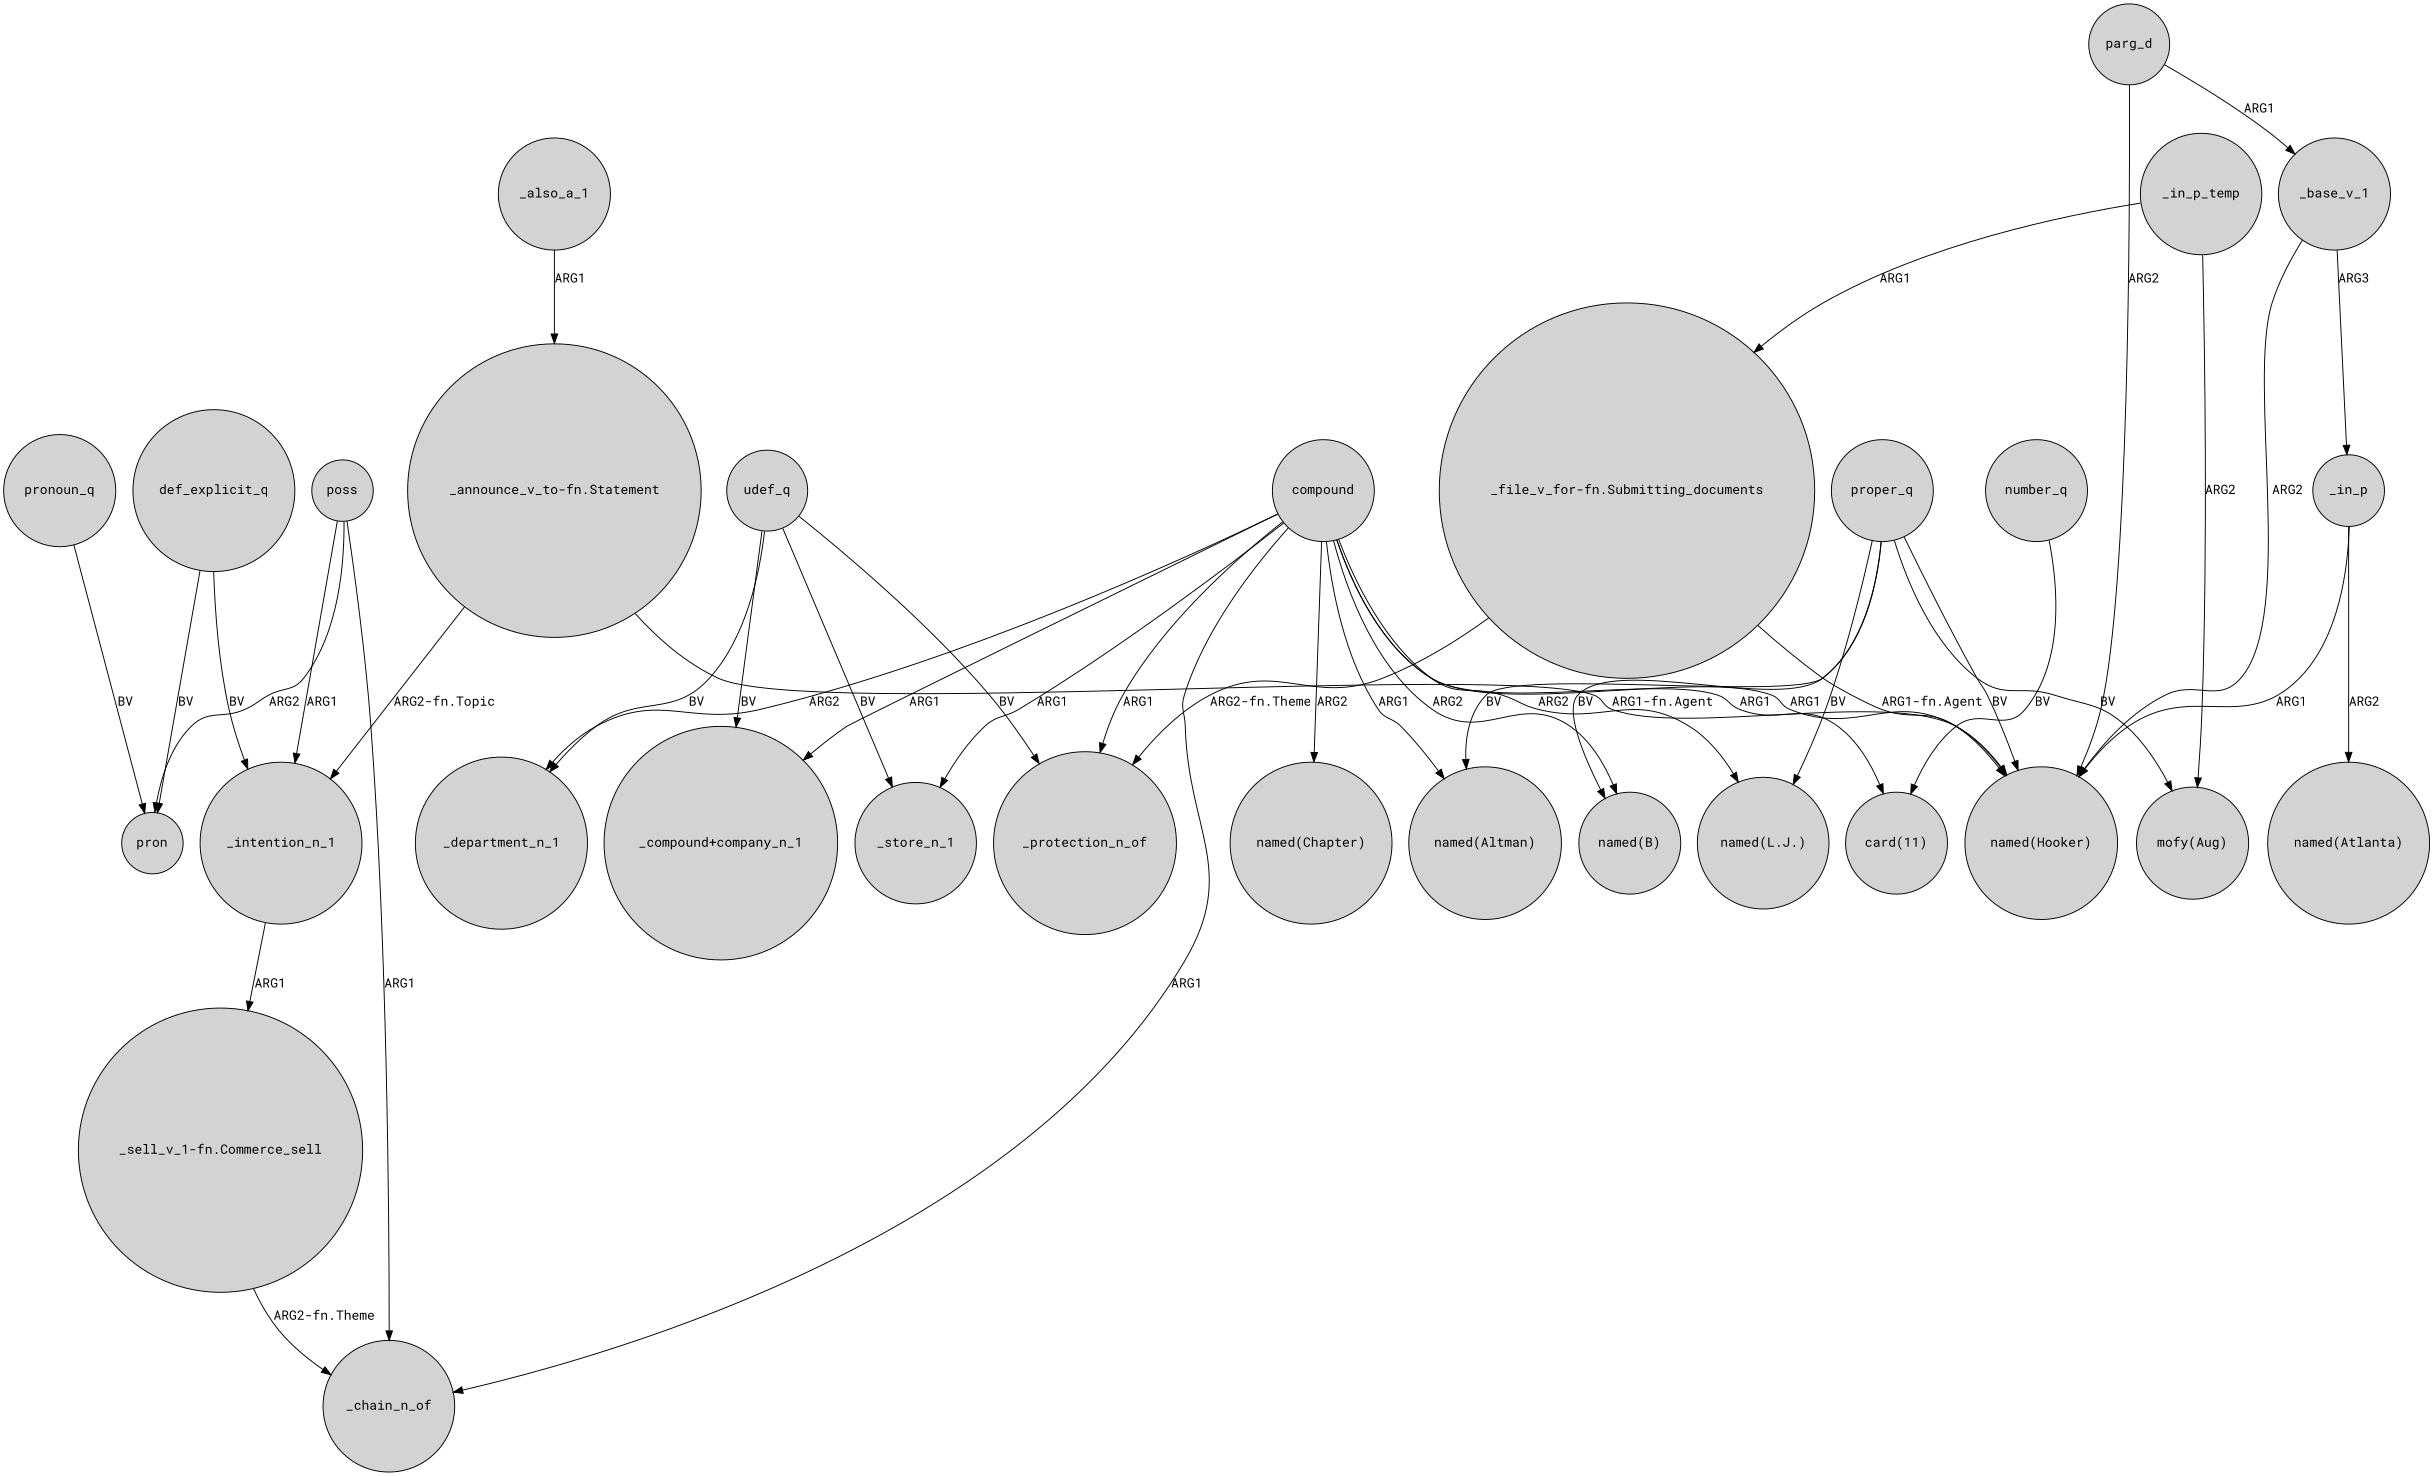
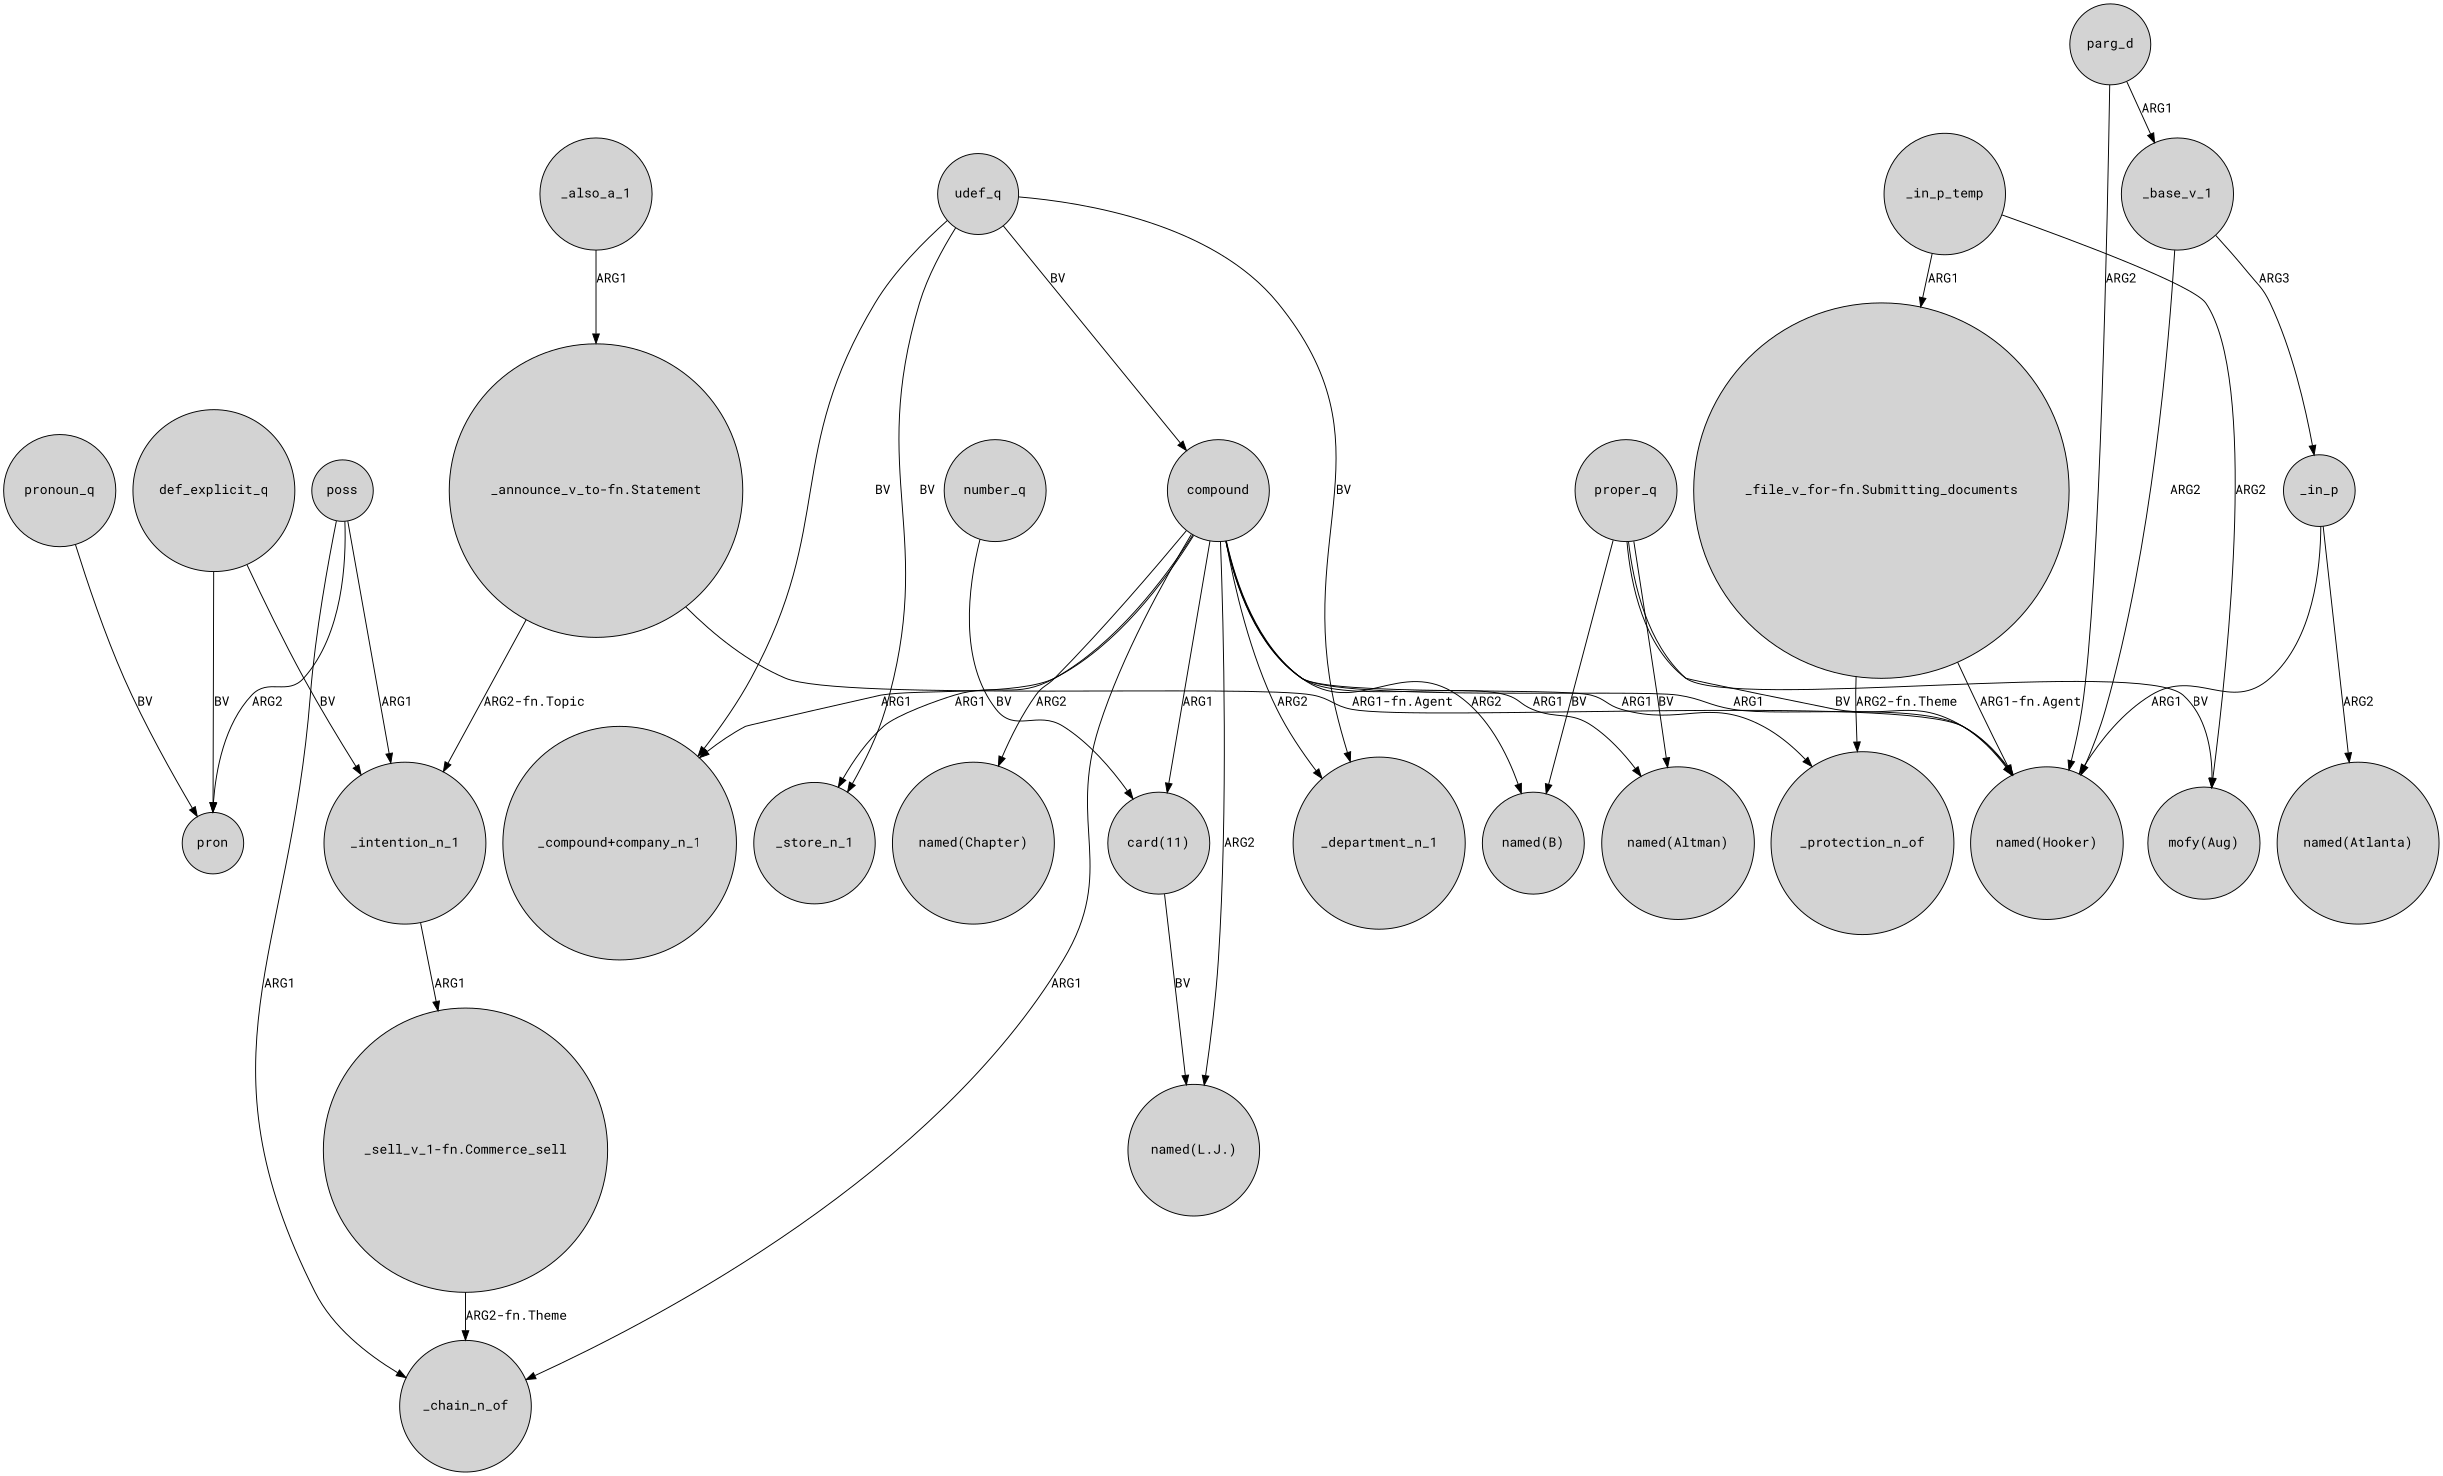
  digraph {
    fontname="Roboto Mono"
    node [fontname="Roboto Mono" shape=circle style=filled]
    edge [fontname="Roboto Mono"]
    def_explicit_q
    _intention_n_1
    pron
    "_sell_v_1-fn.Commerce_sell"
    udef_q
    _department_n_1
    _store_n_1
    _protection_n_of
    n9 [label="_compound+company_n_1"]
    _in_p
    "named(Hooker)"
    "named(Atlanta)"
    proper_q
    "named(L.J.)"
    "named(Altman)"
    "named(B)"
    "mofy(Aug)"
    number_q
    "card(11)"
    poss
    _chain_n_of
    compound
    "named(Chapter)"
    "_file_v_for-fn.Submitting_documents"
    _in_p_temp
    "_announce_v_to-fn.Statement"
    _also_a_1
    _base_v_1
    pronoun_q
    parg_d
    def_explicit_q -> _intention_n_1 [label=BV]
    def_explicit_q -> pron [label=BV]
    _intention_n_1 -> "_sell_v_1-fn.Commerce_sell" [label=ARG1]
    "_sell_v_1-fn.Commerce_sell" -> _chain_n_of [label="ARG2-fn.Theme"]
    udef_q -> _department_n_1 [label=BV]
    udef_q -> _store_n_1 [label=BV]
-   udef_q -> _protection_n_of [label=BV]
+   udef_q -> compound [label=BV]
    udef_q -> n9 [label=BV]
    _in_p -> "named(Hooker)" [label=ARG1]
    _in_p -> "named(Atlanta)" [label=ARG2]
    proper_q -> "named(Hooker)" [label=BV]
-   proper_q -> "named(L.J.)" [label=BV]
+   "card(11)" -> "named(L.J.)" [label=BV]
    proper_q -> "named(Altman)" [label=BV]
    proper_q -> "named(B)" [label=BV]
    proper_q -> "mofy(Aug)" [label=BV]
    number_q -> "card(11)" [label=BV]
    poss -> _intention_n_1 [label=ARG1]
    poss -> pron [label=ARG2]
    poss -> _chain_n_of [label=ARG1]
    compound -> _department_n_1 [label=ARG2]
    compound -> _store_n_1 [label=ARG1]
    compound -> _protection_n_of [label=ARG1]
    compound -> n9 [label=ARG1]
    compound -> "named(Hooker)" [label=ARG1]
    compound -> "named(L.J.)" [label=ARG2]
    compound -> "named(Altman)" [label=ARG1]
    compound -> "named(B)" [label=ARG2]
    compound -> "card(11)" [label=ARG1]
    compound -> _chain_n_of [label=ARG1]
    compound -> "named(Chapter)" [label=ARG2]
    "_file_v_for-fn.Submitting_documents" -> _protection_n_of [label="ARG2-fn.Theme"]
    "_file_v_for-fn.Submitting_documents" -> "named(Hooker)" [label="ARG1-fn.Agent"]
    _in_p_temp -> "mofy(Aug)" [label=ARG2]
    _in_p_temp -> "_file_v_for-fn.Submitting_documents" [label=ARG1]
    "_announce_v_to-fn.Statement" -> _intention_n_1 [label="ARG2-fn.Topic"]
    "_announce_v_to-fn.Statement" -> "named(Hooker)" [label="ARG1-fn.Agent"]
    _also_a_1 -> "_announce_v_to-fn.Statement" [label=ARG1]
    _base_v_1 -> _in_p [label=ARG3]
    _base_v_1 -> "named(Hooker)" [label=ARG2]
    pronoun_q -> pron [label=BV]
    parg_d -> "named(Hooker)" [label=ARG2]
    parg_d -> _base_v_1 [label=ARG1]
  }
